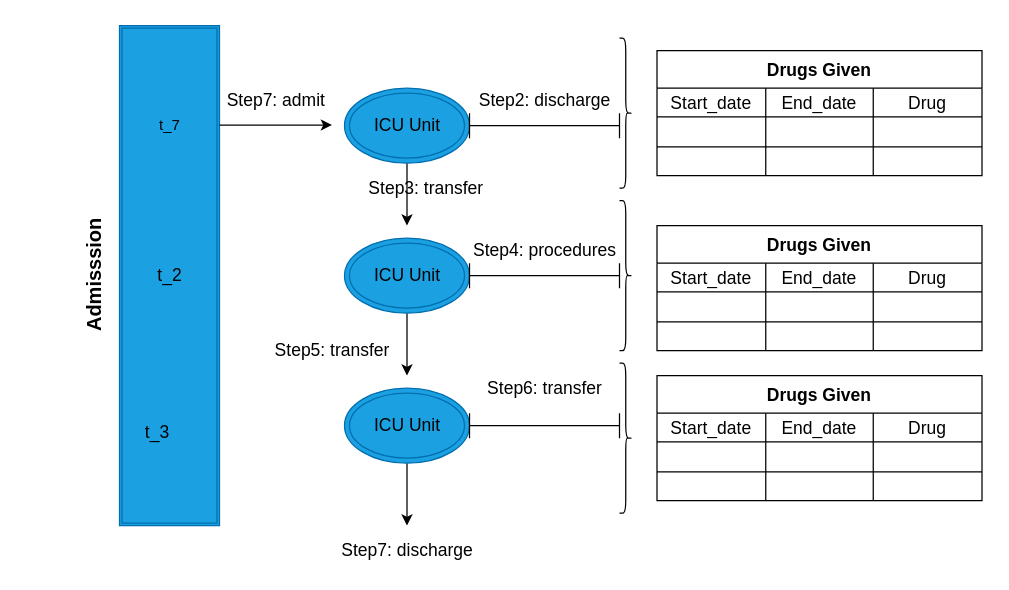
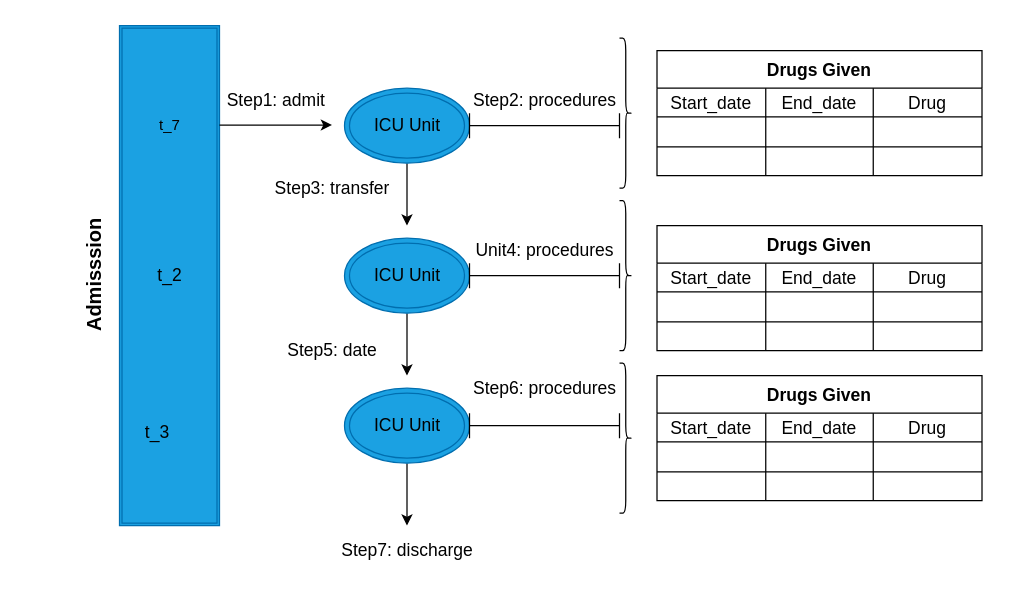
  <mxCell id="0" />
  <mxCell id="1" parent="0" />
  <mxCell id="2" value="" style="shape=ext;double=1;rounded=0;whiteSpace=wrap;html=1;fillColor=#1ba1e2;fontColor=#ffffff;strokeColor=#006EAF;" parent="1" vertex="1"><mxGeometry x="95" y="20" width="80" height="400" as="geometry" /></mxCell>
  <mxCell id="3" style="edgeStyle=none;html=1;exitX=0.5;exitY=1;exitDx=0;exitDy=0;fontSize=14;" parent="1" source="4" edge="1"><mxGeometry relative="1" as="geometry"><mxPoint x="325" y="180" as="targetPoint" /></mxGeometry></mxCell>
  <mxCell id="4" value="" style="ellipse;shape=doubleEllipse;whiteSpace=wrap;html=1;fillColor=#1ba1e2;fontColor=#ffffff;strokeColor=#006EAF;" parent="1" vertex="1"><mxGeometry x="275" y="70" width="100" height="60" as="geometry" /></mxCell>
  <mxCell id="5" style="edgeStyle=none;html=1;exitX=0.5;exitY=1;exitDx=0;exitDy=0;fontSize=14;" parent="1" source="6" edge="1"><mxGeometry relative="1" as="geometry"><mxPoint x="325" y="300" as="targetPoint" /></mxGeometry></mxCell>
  <mxCell id="6" value="" style="ellipse;shape=doubleEllipse;whiteSpace=wrap;html=1;fillColor=#1ba1e2;fontColor=#ffffff;strokeColor=#006EAF;" parent="1" vertex="1"><mxGeometry x="275" y="190" width="100" height="60" as="geometry" /></mxCell>
  <mxCell id="7" style="edgeStyle=none;html=1;exitX=0.5;exitY=1;exitDx=0;exitDy=0;fontSize=14;" parent="1" source="8" edge="1"><mxGeometry relative="1" as="geometry"><mxPoint x="325" y="420" as="targetPoint" /></mxGeometry></mxCell>
  <mxCell id="8" value="" style="ellipse;shape=doubleEllipse;whiteSpace=wrap;html=1;fillColor=#1ba1e2;fontColor=#ffffff;strokeColor=#006EAF;" parent="1" vertex="1"><mxGeometry x="275" y="310" width="100" height="60" as="geometry" /></mxCell>
  <mxCell id="9" value="" style="shape=curlyBracket;whiteSpace=wrap;html=1;rounded=1;flipH=1;size=0.5;" parent="1" vertex="1"><mxGeometry x="495" y="30" width="10" height="120" as="geometry" /></mxCell>
  <mxCell id="10" value="ICU Unit" style="text;html=1;resizable=0;autosize=1;align=center;verticalAlign=middle;points=[];fillColor=none;strokeColor=none;rounded=0;fontSize=14;" parent="1" vertex="1"><mxGeometry x="290" y="90" width="70" height="20" as="geometry" /></mxCell>
  <mxCell id="11" value="t_7" style="text;html=1;resizable=0;autosize=1;align=center;verticalAlign=middle;points=[];fillColor=none;strokeColor=none;rounded=0;" parent="1" vertex="1"><mxGeometry x="120" y="90" width="30" height="20" as="geometry" /></mxCell>
  <mxCell id="12" value="Admisssion" style="text;html=1;resizable=0;autosize=1;align=center;verticalAlign=middle;points=[];fillColor=none;strokeColor=none;rounded=0;rotation=-90;fontStyle=1;fontSize=16;" parent="1" vertex="1"><mxGeometry x="20" y="210" width="110" height="20" as="geometry" /></mxCell>
  <mxCell id="13" value="ICU Unit" style="text;html=1;resizable=0;autosize=1;align=center;verticalAlign=middle;points=[];fillColor=none;strokeColor=none;rounded=0;fontSize=14;" parent="1" vertex="1"><mxGeometry x="290" y="210" width="70" height="20" as="geometry" /></mxCell>
  <mxCell id="14" value="" style="shape=curlyBracket;whiteSpace=wrap;html=1;rounded=1;flipH=1;size=0.5;" parent="1" vertex="1"><mxGeometry x="495" y="160" width="10" height="120" as="geometry" /></mxCell>
  <mxCell id="15" value="" style="shape=curlyBracket;whiteSpace=wrap;html=1;rounded=1;flipH=1;size=0.5;" parent="1" vertex="1"><mxGeometry x="495" y="290" width="10" height="120" as="geometry" /></mxCell>
  <mxCell id="16" value="t_2" style="text;html=1;resizable=0;autosize=1;align=center;verticalAlign=middle;points=[];fillColor=none;strokeColor=none;rounded=0;fontSize=14;" parent="1" vertex="1"><mxGeometry x="120" y="210" width="30" height="20" as="geometry" /></mxCell>
  <mxCell id="17" value="t_3" style="text;html=1;resizable=0;autosize=1;align=center;verticalAlign=middle;points=[];fillColor=none;strokeColor=none;rounded=0;fontSize=14;" parent="1" vertex="1"><mxGeometry x="110" y="335" width="30" height="20" as="geometry" /></mxCell>
  <mxCell id="18" value="ICU Unit" style="text;html=1;resizable=0;autosize=1;align=center;verticalAlign=middle;points=[];fillColor=none;strokeColor=none;rounded=0;fontSize=14;" parent="1" vertex="1"><mxGeometry x="290" y="330" width="70" height="20" as="geometry" /></mxCell>
- <mxCell id="19" value="Step7: admit" style="text;html=1;resizable=0;autosize=1;align=center;verticalAlign=middle;points=[];fillColor=none;strokeColor=none;rounded=0;fontSize=14;" parent="1" vertex="1"><mxGeometry x="175" y="70" width="90" height="20" as="geometry" /></mxCell>
- <mxCell id="20" value="Step3: transfer" style="text;html=1;resizable=0;autosize=1;align=center;verticalAlign=middle;points=[];fillColor=none;strokeColor=none;rounded=0;fontSize=14;" parent="1" vertex="1"><mxGeometry x="285" y="140" width="110" height="20" as="geometry" /></mxCell>
- <mxCell id="21" value="Step5: transfer" style="text;html=1;resizable=0;autosize=1;align=center;verticalAlign=middle;points=[];fillColor=none;strokeColor=none;rounded=0;fontSize=14;" parent="1" vertex="1"><mxGeometry x="210" y="270" width="110" height="20" as="geometry" /></mxCell>
- <mxCell id="22" value="Step2: discharge" style="text;html=1;resizable=0;autosize=1;align=center;verticalAlign=middle;points=[];fillColor=none;strokeColor=none;rounded=0;fontSize=14;" parent="1" vertex="1"><mxGeometry x="370" y="70" width="130" height="20" as="geometry" /></mxCell>
- <mxCell id="23" value="Step4: procedures" style="text;html=1;resizable=0;autosize=1;align=center;verticalAlign=middle;points=[];fillColor=none;strokeColor=none;rounded=0;fontSize=14;" parent="1" vertex="1"><mxGeometry x="370" y="190" width="130" height="20" as="geometry" /></mxCell>
- <mxCell id="24" value="Step6: transfer" style="text;html=1;resizable=0;autosize=1;align=center;verticalAlign=middle;points=[];fillColor=none;strokeColor=none;rounded=0;fontSize=14;" parent="1" vertex="1"><mxGeometry x="370" y="300" width="130" height="20" as="geometry" /></mxCell>
+ <mxCell id="19" value="Step1: admit" style="text;html=1;resizable=0;autosize=1;align=center;verticalAlign=middle;points=[];fillColor=none;strokeColor=none;rounded=0;fontSize=14;" parent="1" vertex="1"><mxGeometry x="175" y="70" width="90" height="20" as="geometry" /></mxCell>
+ <mxCell id="20" value="Step3: transfer" style="text;html=1;resizable=0;autosize=1;align=center;verticalAlign=middle;points=[];fillColor=none;strokeColor=none;rounded=0;fontSize=14;" parent="1" vertex="1"><mxGeometry x="210" y="140" width="110" height="20" as="geometry" /></mxCell>
+ <mxCell id="21" value="Step5: date" style="text;html=1;resizable=0;autosize=1;align=center;verticalAlign=middle;points=[];fillColor=none;strokeColor=none;rounded=0;fontSize=14;" parent="1" vertex="1"><mxGeometry x="210" y="270" width="110" height="20" as="geometry" /></mxCell>
+ <mxCell id="22" value="Step2: procedures" style="text;html=1;resizable=0;autosize=1;align=center;verticalAlign=middle;points=[];fillColor=none;strokeColor=none;rounded=0;fontSize=14;" parent="1" vertex="1"><mxGeometry x="370" y="70" width="130" height="20" as="geometry" /></mxCell>
+ <mxCell id="23" value="Unit4: procedures" style="text;html=1;resizable=0;autosize=1;align=center;verticalAlign=middle;points=[];fillColor=none;strokeColor=none;rounded=0;fontSize=14;" parent="1" vertex="1"><mxGeometry x="370" y="190" width="130" height="20" as="geometry" /></mxCell>
+ <mxCell id="24" value="Step6: procedures" style="text;html=1;resizable=0;autosize=1;align=center;verticalAlign=middle;points=[];fillColor=none;strokeColor=none;rounded=0;fontSize=14;" parent="1" vertex="1"><mxGeometry x="370" y="300" width="130" height="20" as="geometry" /></mxCell>
  <mxCell id="25" value="Drugs Given" style="shape=table;startSize=30;container=1;collapsible=0;childLayout=tableLayout;fontStyle=1;align=center;pointerEvents=1;fontSize=14;" parent="1" vertex="1"><mxGeometry x="525" y="40" width="260" height="100" as="geometry" /></mxCell>
  <mxCell id="26" value="" style="shape=partialRectangle;html=1;whiteSpace=wrap;collapsible=0;dropTarget=0;pointerEvents=0;fillColor=none;top=0;left=0;bottom=0;right=0;points=[[0,0.5],[1,0.5]];portConstraint=eastwest;fontSize=14;" parent="25" vertex="1"><mxGeometry y="30" width="260" height="23" as="geometry" /></mxCell>
  <mxCell id="27" value="Start_date" style="shape=partialRectangle;html=1;whiteSpace=wrap;connectable=0;fillColor=none;top=0;left=0;bottom=0;right=0;overflow=hidden;pointerEvents=1;fontSize=14;" parent="26" vertex="1"><mxGeometry width="87" height="23" as="geometry"><mxRectangle width="87" height="23" as="alternateBounds" /></mxGeometry></mxCell>
  <mxCell id="28" value="End_date" style="shape=partialRectangle;html=1;whiteSpace=wrap;connectable=0;fillColor=none;top=0;left=0;bottom=0;right=0;overflow=hidden;pointerEvents=1;fontSize=14;" parent="26" vertex="1"><mxGeometry x="87" width="86" height="23" as="geometry"><mxRectangle width="86" height="23" as="alternateBounds" /></mxGeometry></mxCell>
  <mxCell id="29" value="Drug" style="shape=partialRectangle;html=1;whiteSpace=wrap;connectable=0;fillColor=none;top=0;left=0;bottom=0;right=0;overflow=hidden;pointerEvents=1;fontSize=14;" parent="26" vertex="1"><mxGeometry x="173" width="87" height="23" as="geometry"><mxRectangle width="87" height="23" as="alternateBounds" /></mxGeometry></mxCell>
  <mxCell id="30" value="" style="shape=partialRectangle;html=1;whiteSpace=wrap;collapsible=0;dropTarget=0;pointerEvents=0;fillColor=none;top=0;left=0;bottom=0;right=0;points=[[0,0.5],[1,0.5]];portConstraint=eastwest;fontSize=14;" parent="25" vertex="1"><mxGeometry y="53" width="260" height="24" as="geometry" /></mxCell>
  <mxCell id="31" value="" style="shape=partialRectangle;html=1;whiteSpace=wrap;connectable=0;fillColor=none;top=0;left=0;bottom=0;right=0;overflow=hidden;pointerEvents=1;fontSize=14;" parent="30" vertex="1"><mxGeometry width="87" height="24" as="geometry"><mxRectangle width="87" height="24" as="alternateBounds" /></mxGeometry></mxCell>
  <mxCell id="32" value="" style="shape=partialRectangle;html=1;whiteSpace=wrap;connectable=0;fillColor=none;top=0;left=0;bottom=0;right=0;overflow=hidden;pointerEvents=1;fontSize=14;" parent="30" vertex="1"><mxGeometry x="87" width="86" height="24" as="geometry"><mxRectangle width="86" height="24" as="alternateBounds" /></mxGeometry></mxCell>
  <mxCell id="33" value="" style="shape=partialRectangle;html=1;whiteSpace=wrap;connectable=0;fillColor=none;top=0;left=0;bottom=0;right=0;overflow=hidden;pointerEvents=1;fontSize=14;" parent="30" vertex="1"><mxGeometry x="173" width="87" height="24" as="geometry"><mxRectangle width="87" height="24" as="alternateBounds" /></mxGeometry></mxCell>
  <mxCell id="34" value="" style="shape=partialRectangle;html=1;whiteSpace=wrap;collapsible=0;dropTarget=0;pointerEvents=0;fillColor=none;top=0;left=0;bottom=0;right=0;points=[[0,0.5],[1,0.5]];portConstraint=eastwest;fontSize=14;" parent="25" vertex="1"><mxGeometry y="77" width="260" height="23" as="geometry" /></mxCell>
  <mxCell id="35" value="" style="shape=partialRectangle;html=1;whiteSpace=wrap;connectable=0;fillColor=none;top=0;left=0;bottom=0;right=0;overflow=hidden;pointerEvents=1;fontSize=14;" parent="34" vertex="1"><mxGeometry width="87" height="23" as="geometry"><mxRectangle width="87" height="23" as="alternateBounds" /></mxGeometry></mxCell>
  <mxCell id="36" value="" style="shape=partialRectangle;html=1;whiteSpace=wrap;connectable=0;fillColor=none;top=0;left=0;bottom=0;right=0;overflow=hidden;pointerEvents=1;fontSize=14;" parent="34" vertex="1"><mxGeometry x="87" width="86" height="23" as="geometry"><mxRectangle width="86" height="23" as="alternateBounds" /></mxGeometry></mxCell>
  <mxCell id="37" value="" style="shape=partialRectangle;html=1;whiteSpace=wrap;connectable=0;fillColor=none;top=0;left=0;bottom=0;right=0;overflow=hidden;pointerEvents=1;fontSize=14;" parent="34" vertex="1"><mxGeometry x="173" width="87" height="23" as="geometry"><mxRectangle width="87" height="23" as="alternateBounds" /></mxGeometry></mxCell>
  <mxCell id="38" value="Drugs Given" style="shape=table;startSize=30;container=1;collapsible=0;childLayout=tableLayout;fontStyle=1;align=center;pointerEvents=1;fontSize=14;" parent="1" vertex="1"><mxGeometry x="525" y="180" width="260" height="100" as="geometry" /></mxCell>
  <mxCell id="39" value="" style="shape=partialRectangle;html=1;whiteSpace=wrap;collapsible=0;dropTarget=0;pointerEvents=0;fillColor=none;top=0;left=0;bottom=0;right=0;points=[[0,0.5],[1,0.5]];portConstraint=eastwest;fontSize=14;" parent="38" vertex="1"><mxGeometry y="30" width="260" height="23" as="geometry" /></mxCell>
  <mxCell id="40" value="Start_date" style="shape=partialRectangle;html=1;whiteSpace=wrap;connectable=0;fillColor=none;top=0;left=0;bottom=0;right=0;overflow=hidden;pointerEvents=1;fontSize=14;" parent="39" vertex="1"><mxGeometry width="87" height="23" as="geometry"><mxRectangle width="87" height="23" as="alternateBounds" /></mxGeometry></mxCell>
  <mxCell id="41" value="End_date" style="shape=partialRectangle;html=1;whiteSpace=wrap;connectable=0;fillColor=none;top=0;left=0;bottom=0;right=0;overflow=hidden;pointerEvents=1;fontSize=14;" parent="39" vertex="1"><mxGeometry x="87" width="86" height="23" as="geometry"><mxRectangle width="86" height="23" as="alternateBounds" /></mxGeometry></mxCell>
  <mxCell id="42" value="Drug" style="shape=partialRectangle;html=1;whiteSpace=wrap;connectable=0;fillColor=none;top=0;left=0;bottom=0;right=0;overflow=hidden;pointerEvents=1;fontSize=14;" parent="39" vertex="1"><mxGeometry x="173" width="87" height="23" as="geometry"><mxRectangle width="87" height="23" as="alternateBounds" /></mxGeometry></mxCell>
  <mxCell id="43" value="" style="shape=partialRectangle;html=1;whiteSpace=wrap;collapsible=0;dropTarget=0;pointerEvents=0;fillColor=none;top=0;left=0;bottom=0;right=0;points=[[0,0.5],[1,0.5]];portConstraint=eastwest;fontSize=14;" parent="38" vertex="1"><mxGeometry y="53" width="260" height="24" as="geometry" /></mxCell>
  <mxCell id="44" value="" style="shape=partialRectangle;html=1;whiteSpace=wrap;connectable=0;fillColor=none;top=0;left=0;bottom=0;right=0;overflow=hidden;pointerEvents=1;fontSize=14;" parent="43" vertex="1"><mxGeometry width="87" height="24" as="geometry"><mxRectangle width="87" height="24" as="alternateBounds" /></mxGeometry></mxCell>
  <mxCell id="45" value="" style="shape=partialRectangle;html=1;whiteSpace=wrap;connectable=0;fillColor=none;top=0;left=0;bottom=0;right=0;overflow=hidden;pointerEvents=1;fontSize=14;" parent="43" vertex="1"><mxGeometry x="87" width="86" height="24" as="geometry"><mxRectangle width="86" height="24" as="alternateBounds" /></mxGeometry></mxCell>
  <mxCell id="46" value="" style="shape=partialRectangle;html=1;whiteSpace=wrap;connectable=0;fillColor=none;top=0;left=0;bottom=0;right=0;overflow=hidden;pointerEvents=1;fontSize=14;" parent="43" vertex="1"><mxGeometry x="173" width="87" height="24" as="geometry"><mxRectangle width="87" height="24" as="alternateBounds" /></mxGeometry></mxCell>
  <mxCell id="47" value="" style="shape=partialRectangle;html=1;whiteSpace=wrap;collapsible=0;dropTarget=0;pointerEvents=0;fillColor=none;top=0;left=0;bottom=0;right=0;points=[[0,0.5],[1,0.5]];portConstraint=eastwest;fontSize=14;" parent="38" vertex="1"><mxGeometry y="77" width="260" height="23" as="geometry" /></mxCell>
  <mxCell id="48" value="" style="shape=partialRectangle;html=1;whiteSpace=wrap;connectable=0;fillColor=none;top=0;left=0;bottom=0;right=0;overflow=hidden;pointerEvents=1;fontSize=14;" parent="47" vertex="1"><mxGeometry width="87" height="23" as="geometry"><mxRectangle width="87" height="23" as="alternateBounds" /></mxGeometry></mxCell>
  <mxCell id="49" value="" style="shape=partialRectangle;html=1;whiteSpace=wrap;connectable=0;fillColor=none;top=0;left=0;bottom=0;right=0;overflow=hidden;pointerEvents=1;fontSize=14;" parent="47" vertex="1"><mxGeometry x="87" width="86" height="23" as="geometry"><mxRectangle width="86" height="23" as="alternateBounds" /></mxGeometry></mxCell>
  <mxCell id="50" value="" style="shape=partialRectangle;html=1;whiteSpace=wrap;connectable=0;fillColor=none;top=0;left=0;bottom=0;right=0;overflow=hidden;pointerEvents=1;fontSize=14;" parent="47" vertex="1"><mxGeometry x="173" width="87" height="23" as="geometry"><mxRectangle width="87" height="23" as="alternateBounds" /></mxGeometry></mxCell>
  <mxCell id="51" value="" style="endArrow=classic;html=1;fontSize=14;" parent="1" edge="1"><mxGeometry width="50" height="50" relative="1" as="geometry"><mxPoint x="175" y="99.5" as="sourcePoint" /><mxPoint x="265" y="99.5" as="targetPoint" /></mxGeometry></mxCell>
  <mxCell id="52" value="Drugs Given" style="shape=table;startSize=30;container=1;collapsible=0;childLayout=tableLayout;fontStyle=1;align=center;pointerEvents=1;fontSize=14;" parent="1" vertex="1"><mxGeometry x="525" y="300" width="260" height="100" as="geometry" /></mxCell>
  <mxCell id="53" value="" style="shape=partialRectangle;html=1;whiteSpace=wrap;collapsible=0;dropTarget=0;pointerEvents=0;fillColor=none;top=0;left=0;bottom=0;right=0;points=[[0,0.5],[1,0.5]];portConstraint=eastwest;fontSize=14;" parent="52" vertex="1"><mxGeometry y="30" width="260" height="23" as="geometry" /></mxCell>
  <mxCell id="54" value="Start_date" style="shape=partialRectangle;html=1;whiteSpace=wrap;connectable=0;fillColor=none;top=0;left=0;bottom=0;right=0;overflow=hidden;pointerEvents=1;fontSize=14;" parent="53" vertex="1"><mxGeometry width="87" height="23" as="geometry"><mxRectangle width="87" height="23" as="alternateBounds" /></mxGeometry></mxCell>
  <mxCell id="55" value="End_date" style="shape=partialRectangle;html=1;whiteSpace=wrap;connectable=0;fillColor=none;top=0;left=0;bottom=0;right=0;overflow=hidden;pointerEvents=1;fontSize=14;" parent="53" vertex="1"><mxGeometry x="87" width="86" height="23" as="geometry"><mxRectangle width="86" height="23" as="alternateBounds" /></mxGeometry></mxCell>
  <mxCell id="56" value="Drug" style="shape=partialRectangle;html=1;whiteSpace=wrap;connectable=0;fillColor=none;top=0;left=0;bottom=0;right=0;overflow=hidden;pointerEvents=1;fontSize=14;" parent="53" vertex="1"><mxGeometry x="173" width="87" height="23" as="geometry"><mxRectangle width="87" height="23" as="alternateBounds" /></mxGeometry></mxCell>
  <mxCell id="57" value="" style="shape=partialRectangle;html=1;whiteSpace=wrap;collapsible=0;dropTarget=0;pointerEvents=0;fillColor=none;top=0;left=0;bottom=0;right=0;points=[[0,0.5],[1,0.5]];portConstraint=eastwest;fontSize=14;" parent="52" vertex="1"><mxGeometry y="53" width="260" height="24" as="geometry" /></mxCell>
  <mxCell id="58" value="" style="shape=partialRectangle;html=1;whiteSpace=wrap;connectable=0;fillColor=none;top=0;left=0;bottom=0;right=0;overflow=hidden;pointerEvents=1;fontSize=14;" parent="57" vertex="1"><mxGeometry width="87" height="24" as="geometry"><mxRectangle width="87" height="24" as="alternateBounds" /></mxGeometry></mxCell>
  <mxCell id="59" value="" style="shape=partialRectangle;html=1;whiteSpace=wrap;connectable=0;fillColor=none;top=0;left=0;bottom=0;right=0;overflow=hidden;pointerEvents=1;fontSize=14;" parent="57" vertex="1"><mxGeometry x="87" width="86" height="24" as="geometry"><mxRectangle width="86" height="24" as="alternateBounds" /></mxGeometry></mxCell>
  <mxCell id="60" value="" style="shape=partialRectangle;html=1;whiteSpace=wrap;connectable=0;fillColor=none;top=0;left=0;bottom=0;right=0;overflow=hidden;pointerEvents=1;fontSize=14;" parent="57" vertex="1"><mxGeometry x="173" width="87" height="24" as="geometry"><mxRectangle width="87" height="24" as="alternateBounds" /></mxGeometry></mxCell>
  <mxCell id="61" value="" style="shape=partialRectangle;html=1;whiteSpace=wrap;collapsible=0;dropTarget=0;pointerEvents=0;fillColor=none;top=0;left=0;bottom=0;right=0;points=[[0,0.5],[1,0.5]];portConstraint=eastwest;fontSize=14;" parent="52" vertex="1"><mxGeometry y="77" width="260" height="23" as="geometry" /></mxCell>
  <mxCell id="62" value="" style="shape=partialRectangle;html=1;whiteSpace=wrap;connectable=0;fillColor=none;top=0;left=0;bottom=0;right=0;overflow=hidden;pointerEvents=1;fontSize=14;" parent="61" vertex="1"><mxGeometry width="87" height="23" as="geometry"><mxRectangle width="87" height="23" as="alternateBounds" /></mxGeometry></mxCell>
  <mxCell id="63" value="" style="shape=partialRectangle;html=1;whiteSpace=wrap;connectable=0;fillColor=none;top=0;left=0;bottom=0;right=0;overflow=hidden;pointerEvents=1;fontSize=14;" parent="61" vertex="1"><mxGeometry x="87" width="86" height="23" as="geometry"><mxRectangle width="86" height="23" as="alternateBounds" /></mxGeometry></mxCell>
  <mxCell id="64" value="" style="shape=partialRectangle;html=1;whiteSpace=wrap;connectable=0;fillColor=none;top=0;left=0;bottom=0;right=0;overflow=hidden;pointerEvents=1;fontSize=14;" parent="61" vertex="1"><mxGeometry x="173" width="87" height="23" as="geometry"><mxRectangle width="87" height="23" as="alternateBounds" /></mxGeometry></mxCell>
  <mxCell id="65" value="" style="shape=crossbar;whiteSpace=wrap;html=1;rounded=1;fontSize=14;" parent="1" vertex="1"><mxGeometry x="375" y="90" width="120" height="20" as="geometry" /></mxCell>
  <mxCell id="66" value="" style="shape=crossbar;whiteSpace=wrap;html=1;rounded=1;fontSize=14;" parent="1" vertex="1"><mxGeometry x="375" y="210" width="120" height="20" as="geometry" /></mxCell>
  <mxCell id="67" value="" style="shape=crossbar;whiteSpace=wrap;html=1;rounded=1;fontSize=14;" parent="1" vertex="1"><mxGeometry x="375" y="330" width="120" height="20" as="geometry" /></mxCell>
  <mxCell id="68" value="Step7: discharge" style="text;html=1;resizable=0;autosize=1;align=center;verticalAlign=middle;points=[];fillColor=none;strokeColor=none;rounded=0;fontSize=14;" parent="1" vertex="1"><mxGeometry x="265" y="430" width="120" height="20" as="geometry" /></mxCell>
